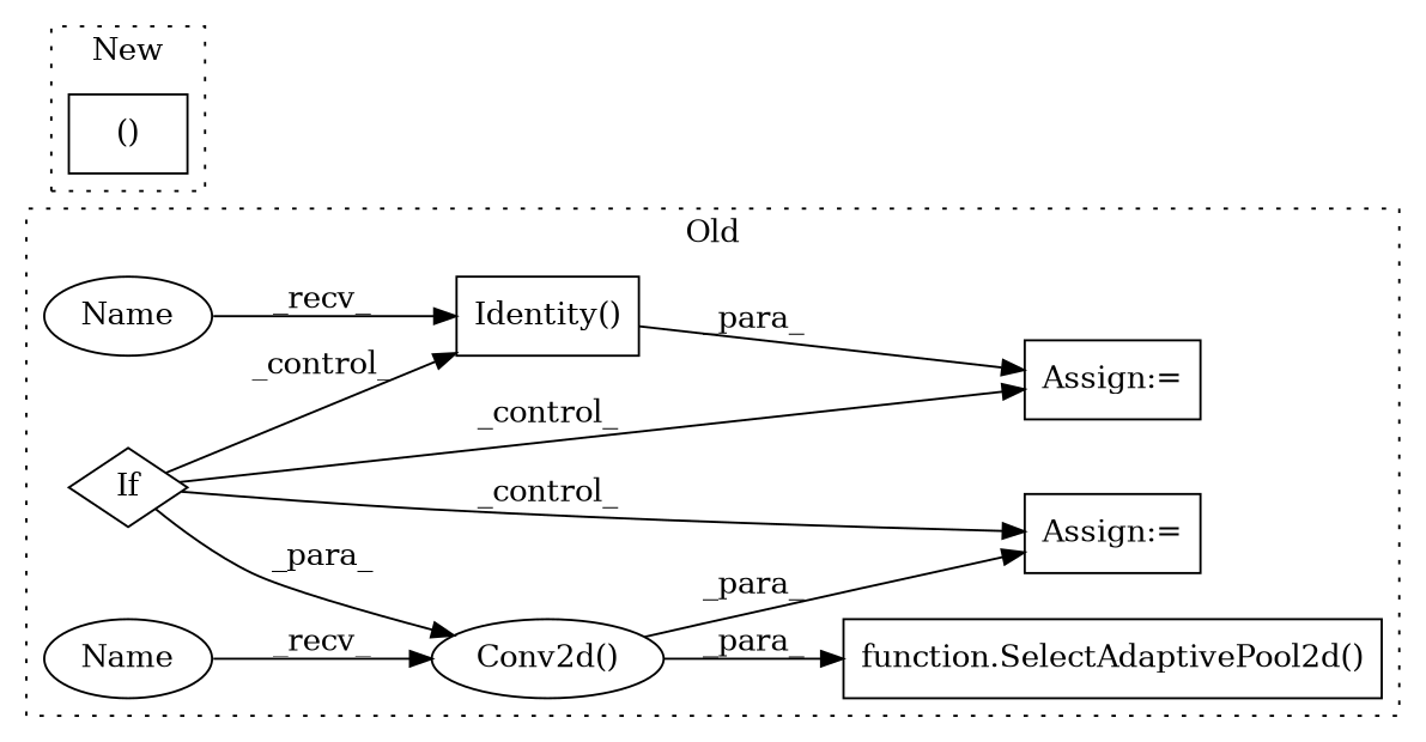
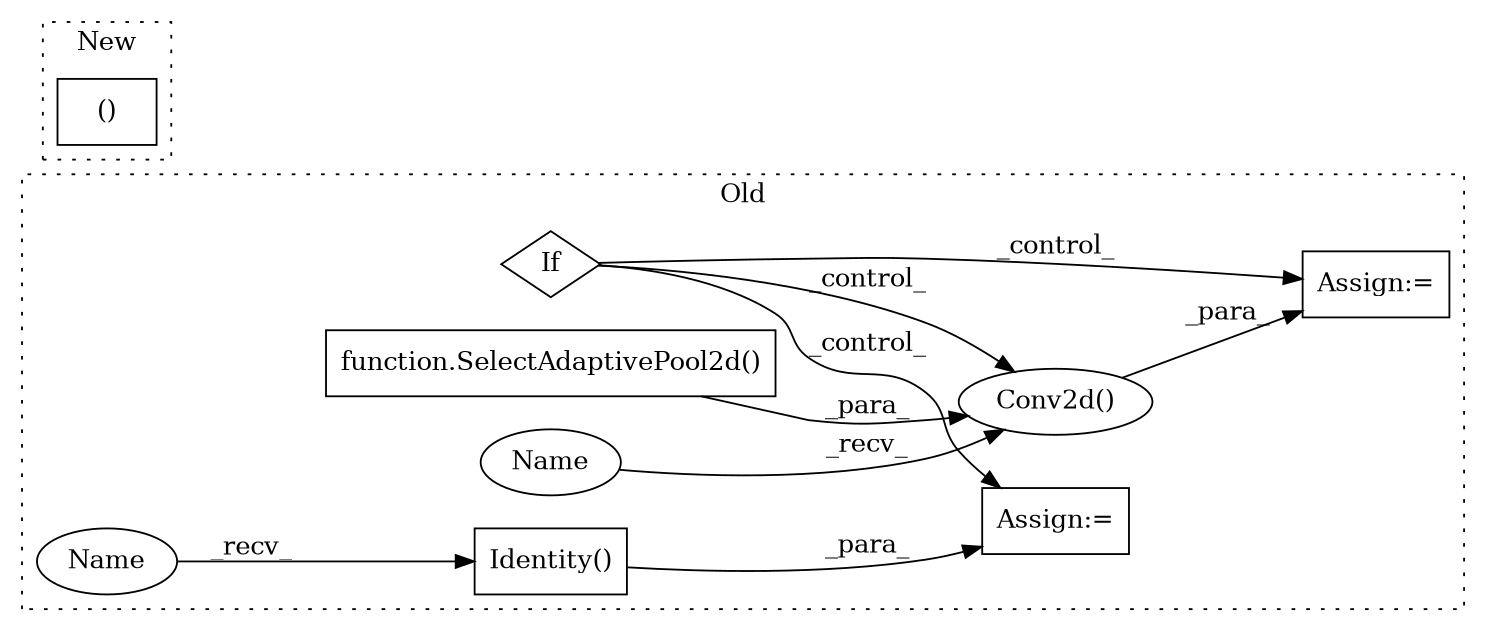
  digraph {
    rankdir=LR
    node [a=75 l=3 s=10330 shape=box]
    n1 [l=13 label="Identity()"]
    n2 [a=96 label=If s=10101 shape=diamond]
    n3 [a=68 label="Assign:=" s=10327]
    n4 [a=68 label="Assign:=" s=10220]
    n5 [l=43 label="function.SelectAdaptivePool2d()" s=10049]
    n6 [l="10,27" label="Conv2d()" s="10223,10258" shape=ellipse]
    n7 [a=87 l=2 label=Name shape=ellipse]
    n8 [a=87 l=2 label=Name s=10223 shape=ellipse]
    n9 [a=54 l=17 label="()" s=9961]
    subgraph cluster_1 {
      label=Old
      style=dotted
      n1
      n2
      n3
      n4
      n5
      n6
      n7
      n8
    }
    subgraph cluster_2 {
      label=New
      style=dotted
      n9
    }
    n1 -> n3 [label=_para_]
-   n2 -> n1 [label=_control_]
    n2 -> n3 [label=_control_]
    n2 -> n4 [label=_control_]
-   n2 -> n6 [label=_para_]
-   n6 -> n5 [label=_para_]
+   n2 -> n6 [label=_control_]
+   n5 -> n6 [label=_para_]
    n6 -> n4 [label=_para_]
    n7 -> n1 [label=_recv_]
    n8 -> n6 [label=_recv_]
  }
